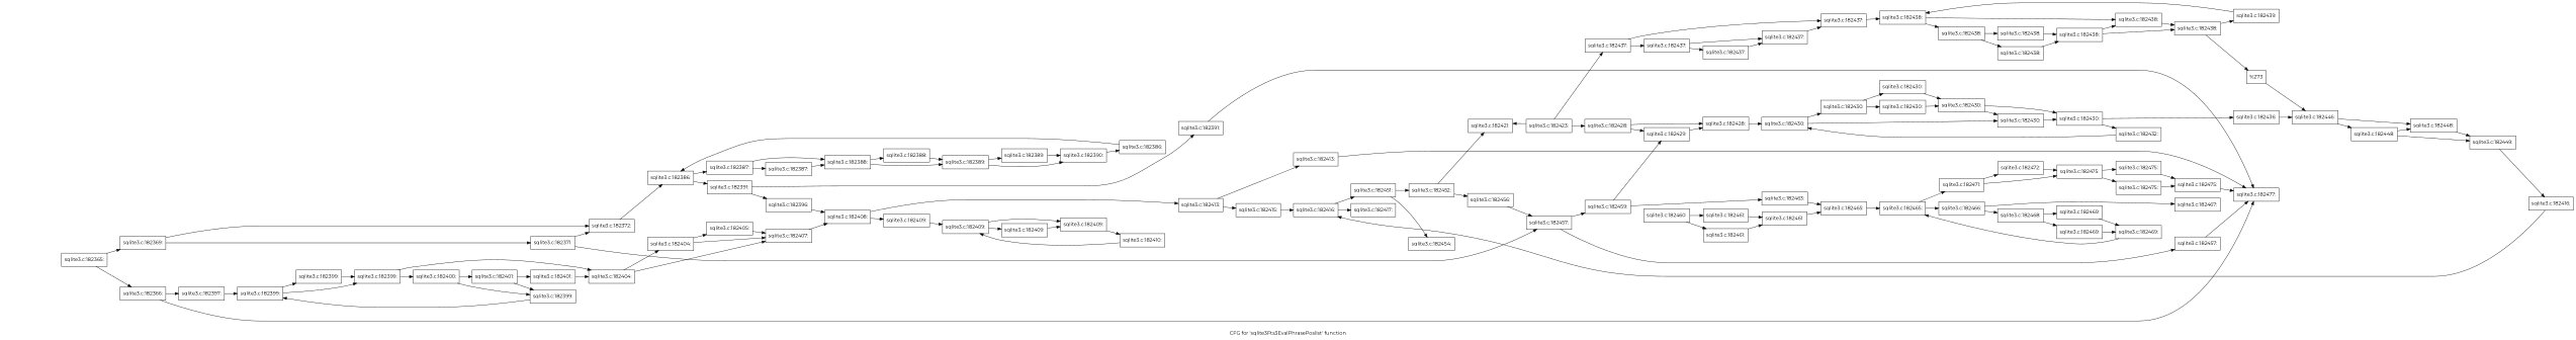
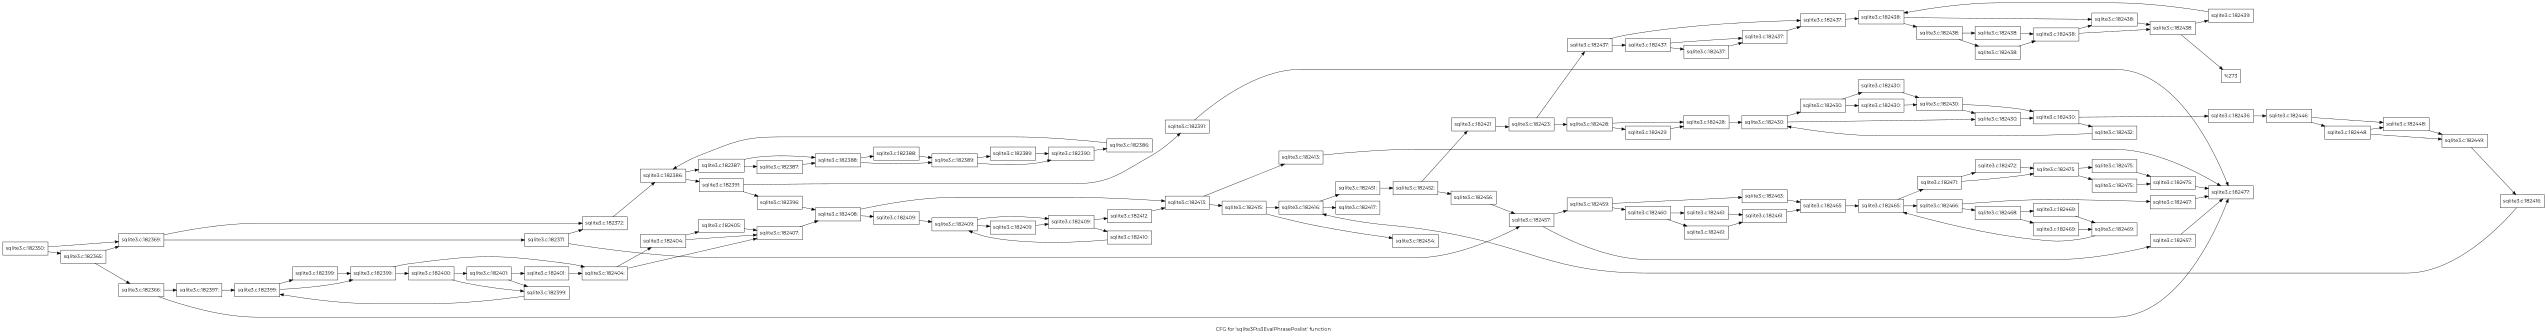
  digraph {
    fontname=Montserrat
    label="CFG for 'sqlite3Fts3EvalPhrasePoslist' function"
    rankdir=LR
    node [fontname=Montserrat shape=record]
    edge [fontname=Montserrat]
+   n1 [label="{sqlite3.c:182350:}"]
    n2 [label="{sqlite3.c:182365:}"]
    n3 [label="{sqlite3.c:182369:}"]
    n4 [label="{sqlite3.c:182366:}"]
    n5 [label="{sqlite3.c:182372:}"]
    n6 [label="{sqlite3.c:182371:}"]
    n7 [label="{sqlite3.c:182477:}"]
    n8 [label="{sqlite3.c:182397:}"]
    n9 [label="{sqlite3.c:182386:}"]
    n10 [label="{sqlite3.c:182457:}"]
    n11 [label="{sqlite3.c:182387:}"]
    n12 [label="{sqlite3.c:182391:}"]
    n13 [label="{sqlite3.c:182457:}"]
    n14 [label="{sqlite3.c:182459:}"]
    n15 [label="{sqlite3.c:182460:}"]
    n16 [label="{sqlite3.c:182463:}"]
    n17 [label="{sqlite3.c:182387:}"]
    n18 [label="{sqlite3.c:182388:}"]
    n19 [label="{sqlite3.c:182391:}"]
    n20 [label="{sqlite3.c:182396:}"]
    n21 [label="{sqlite3.c:182388:}"]
    n22 [label="{sqlite3.c:182389:}"]
    n23 [label="{sqlite3.c:182408:}"]
    n24 [label="{sqlite3.c:182389:}"]
    n25 [label="{sqlite3.c:182390:}"]
    n26 [label="{sqlite3.c:182386:}"]
    n27 [label="{sqlite3.c:182399:}"]
    n28 [label="{sqlite3.c:182409:}"]
    n29 [label="{sqlite3.c:182413:}"]
    n30 [label="{sqlite3.c:182399:}"]
    n31 [label="{sqlite3.c:182399:}"]
    n32 [label="{sqlite3.c:182409:}"]
    n33 [label="{sqlite3.c:182413:}"]
    n34 [label="{sqlite3.c:182415:}"]
    n35 [label="{sqlite3.c:182400:}"]
    n36 [label="{sqlite3.c:182404:}"]
    n37 [label="{sqlite3.c:182401:}"]
    n38 [label="{sqlite3.c:182399:}"]
    n39 [label="{sqlite3.c:182404:}"]
    n40 [label="{sqlite3.c:182407:}"]
    n41 [label="{sqlite3.c:182401:}"]
    n42 [label="{sqlite3.c:182405:}"]
    n43 [label="{sqlite3.c:182409:}"]
    n44 [label="{sqlite3.c:182409:}"]
    n45 [label="{sqlite3.c:182416:}"]
    n46 [label="{sqlite3.c:182410:}"]
+   n47 [label="{sqlite3.c:182412:}"]
    n48 [label="{sqlite3.c:182417:}"]
    n49 [label="{sqlite3.c:182451:}"]
    n50 [label="{sqlite3.c:182452:}"]
    n51 [label="{sqlite3.c:182454:}"]
    n52 [label="{sqlite3.c:182421:}"]
    n53 [label="{sqlite3.c:182423:}"]
    n54 [label="{sqlite3.c:182428:}"]
    n55 [label="{sqlite3.c:182437:}"]
    n56 [label="{sqlite3.c:182456:}"]
    n57 [label="{sqlite3.c:182429:}"]
    n58 [label="{sqlite3.c:182428:}"]
    n59 [label="{sqlite3.c:182437:}"]
    n60 [label="{sqlite3.c:182437:}"]
    n61 [label="{sqlite3.c:182430:}"]
    n62 [label="{sqlite3.c:182437:}"]
    n63 [label="{sqlite3.c:182437:}"]
    n64 [label="{sqlite3.c:182438:}"]
    n65 [label="{sqlite3.c:182430:}"]
    n66 [label="{sqlite3.c:182430:}"]
    n67 [label="{sqlite3.c:182430:}"]
    n68 [label="{sqlite3.c:182430:}"]
    n69 [label="{sqlite3.c:182430:}"]
    n70 [label="{sqlite3.c:182432:}"]
    n71 [label="{sqlite3.c:182436:}"]
    n72 [label="{sqlite3.c:182430:}"]
    n73 [label="{sqlite3.c:182446:}"]
    n74 [label="{sqlite3.c:182448:}"]
    n75 [label="{sqlite3.c:182448:}"]
    n76 [label="{sqlite3.c:182449:}"]
    n77 [label="{sqlite3.c:182438:}"]
    n78 [label="{sqlite3.c:182438:}"]
    n79 [label="{sqlite3.c:182438:}"]
    n80 [label="{sqlite3.c:182438:}"]
    n81 [label="{sqlite3.c:182438:}"]
    n82 [label="{sqlite3.c:182439:}"]
    n83 [label="{%273}"]
    n84 [label="{sqlite3.c:182438:}"]
    n85 [label="{sqlite3.c:182416:}"]
    n86 [label="{sqlite3.c:182461:}"]
    n87 [label="{sqlite3.c:182461:}"]
    n88 [label="{sqlite3.c:182465:}"]
    n89 [label="{sqlite3.c:182461:}"]
    n90 [label="{sqlite3.c:182465:}"]
    n91 [label="{sqlite3.c:182466:}"]
    n92 [label="{sqlite3.c:182471:}"]
    n93 [label="{sqlite3.c:182467:}"]
    n94 [label="{sqlite3.c:182468:}"]
    n95 [label="{sqlite3.c:182472:}"]
    n96 [label="{sqlite3.c:182475:}"]
    n97 [label="{sqlite3.c:182469:}"]
    n98 [label="{sqlite3.c:182469:}"]
    n99 [label="{sqlite3.c:182475:}"]
    n100 [label="{sqlite3.c:182475:}"]
    n101 [label="{sqlite3.c:182469:}"]
    n102 [label="{sqlite3.c:182475:}"]
+   n1 -> n2
+   n1 -> n3
    n2 -> n3
    n2 -> n4
    n3 -> n5
    n3 -> n6
    n4 -> n7
    n4 -> n8
    n5 -> n9
    n6 -> n5
    n6 -> n10
    n8 -> n27
    n9 -> n11
    n9 -> n12
    n10 -> n13
    n10 -> n14
    n11 -> n17
    n11 -> n18
    n12 -> n19
    n12 -> n20
    n13 -> n7
-   n14 -> n57
+   n14 -> n15
    n14 -> n16
    n15 -> n86
    n15 -> n87
    n16 -> n88
    n17 -> n18
    n18 -> n21
    n18 -> n22
    n19 -> n7
    n20 -> n23
    n21 -> n22
    n22 -> n24
    n22 -> n25
    n23 -> n28
    n23 -> n29
    n24 -> n25
    n25 -> n26
    n26 -> n9
    n27 -> n30
    n27 -> n31
    n28 -> n32
    n29 -> n33
    n29 -> n34
    n30 -> n31
    n31 -> n35
    n31 -> n36
    n32 -> n43
    n32 -> n44
    n33 -> n7
    n34 -> n45
    n35 -> n37
    n35 -> n38
    n36 -> n39
    n36 -> n40
    n37 -> n38
    n37 -> n41
    n38 -> n27
    n39 -> n40
    n39 -> n42
    n40 -> n23
    n41 -> n36
    n42 -> n40
    n43 -> n44
    n44 -> n46
+   n44 -> n47
    n45 -> n48
    n45 -> n49
    n46 -> n32
+   n47 -> n29
    n49 -> n50
-   n49 -> n51
+   n34 -> n51
    n50 -> n52
    n50 -> n56
-   n53 -> n52
+   n52 -> n53
    n53 -> n54
    n53 -> n55
    n54 -> n57
    n54 -> n58
    n55 -> n59
    n55 -> n60
    n56 -> n10
    n57 -> n58
    n58 -> n61
    n59 -> n62
    n59 -> n63
    n60 -> n64
    n61 -> n65
    n61 -> n66
    n62 -> n63
    n63 -> n60
    n64 -> n77
    n64 -> n78
    n65 -> n67
    n66 -> n68
    n66 -> n69
    n67 -> n70
    n67 -> n71
    n68 -> n72
    n69 -> n72
    n70 -> n61
    n71 -> n73
    n72 -> n65
    n72 -> n67
    n73 -> n74
    n73 -> n75
    n74 -> n76
    n75 -> n74
    n75 -> n76
    n76 -> n85
    n77 -> n79
    n78 -> n80
    n78 -> n81
    n79 -> n82
    n79 -> n83
    n80 -> n84
    n81 -> n84
    n82 -> n64
-   n83 -> n73
    n84 -> n77
    n84 -> n79
    n85 -> n45
    n86 -> n89
    n87 -> n89
    n88 -> n90
    n89 -> n88
    n90 -> n91
    n90 -> n92
    n91 -> n93
    n91 -> n94
    n92 -> n95
    n92 -> n96
+   n93 -> n7
    n94 -> n97
    n94 -> n98
    n95 -> n96
    n96 -> n99
    n96 -> n100
    n97 -> n101
    n98 -> n101
    n99 -> n102
    n100 -> n102
    n101 -> n90
    n102 -> n7
  }
